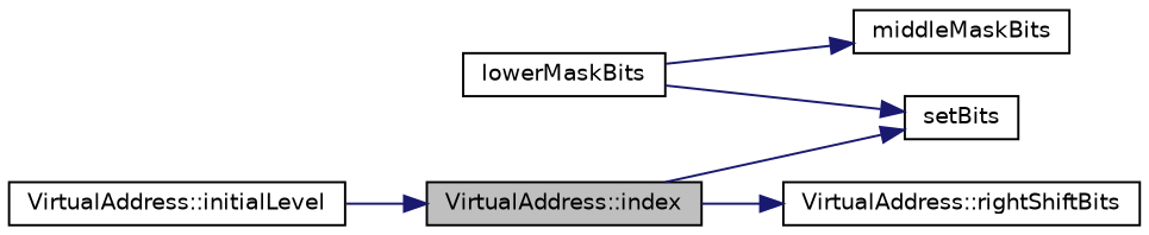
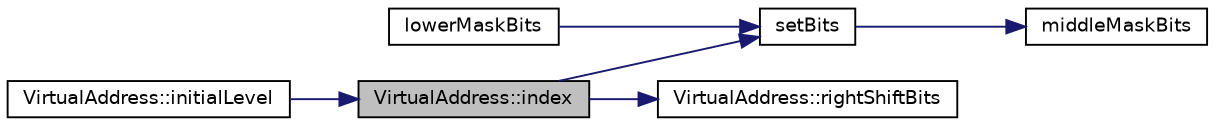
  digraph {
    rankdir=LR
    node [color=black fillcolor=white fontname=Helvetica fontsize=10 shape=record style=filled]
    edge [color=midnightblue fontname=Helvetica fontsize=10 labelfontname=Helvetica labelfontsize=10 style=solid]
    n1 [fillcolor=grey75 fontcolor=black height=0.2 label="VirtualAddress::index" width=0.4]
    n2 [height=0.2 label="VirtualAddress::rightShiftBits" width=0.4]
    n3 [height=0.2 label=setBits width=0.4]
    n4 [height=0.2 label="VirtualAddress::initialLevel" width=0.4]
    n5 [height=0.2 label=middleMaskBits width=0.4]
    n6 [height=0.2 label=lowerMaskBits width=0.4]
    n1 -> n2
    n1 -> n3
-   n6 -> n5
+   n3 -> n5
    n4 -> n1
    n6 -> n3
  }
